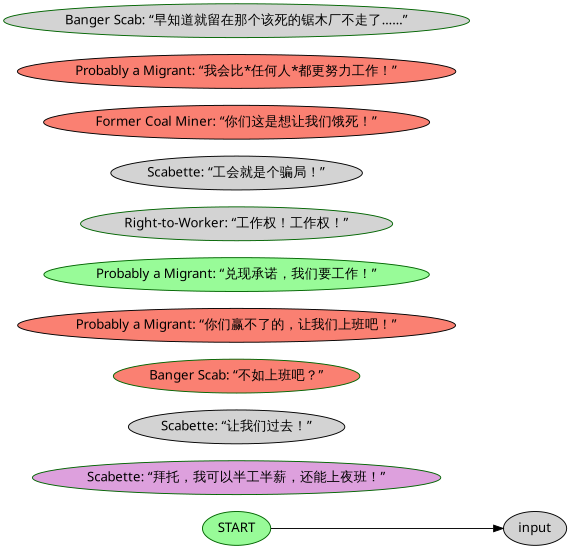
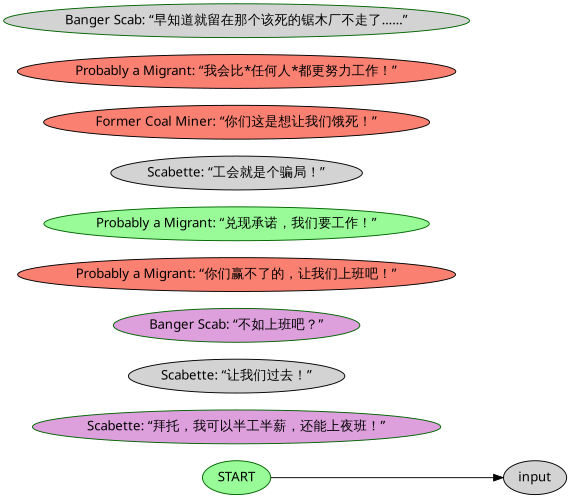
  digraph {
    rankdir=LR
    fontname="Noto Sans"
    node [style=filled fillcolor=lightgrey color=darkgreen fontname="Noto Sans"]
    n1 [label=START fillcolor=palegreen]
    n2 [label=input color=black]
    n3 [label="Scabette: “拜托，我可以半工半薪，还能上夜班！”" fillcolor=plum]
    n4 [label="Scabette: “让我们过去！”" color=black]
-   n5 [label="Banger Scab: “不如上班吧？”" fillcolor=salmon]
+   n5 [label="Banger Scab: “不如上班吧？”" fillcolor=plum]
    n6 [label="Probably a Migrant: “你们赢不了的，让我们上班吧！”" fillcolor=salmon color=black]
    n7 [label="Probably a Migrant: “兑现承诺，我们要工作！”" fillcolor=palegreen]
-   n8 [label="Right-to-Worker: “工作权！工作权！”"]
    n9 [label="Scabette: “工会就是个骗局！”" color=black]
    n10 [label="Former Coal Miner: “你们这是想让我们饿死！”" fillcolor=salmon color=black]
    n11 [label="Probably a Migrant: “我会比*任何人*都更努力工作！”" fillcolor=salmon color=black]
    n12 [label="Banger Scab: “早知道就留在那个该死的锯木厂不走了……”"]
    n1 -> n2 [fontname="Noto Sans"]
  }
